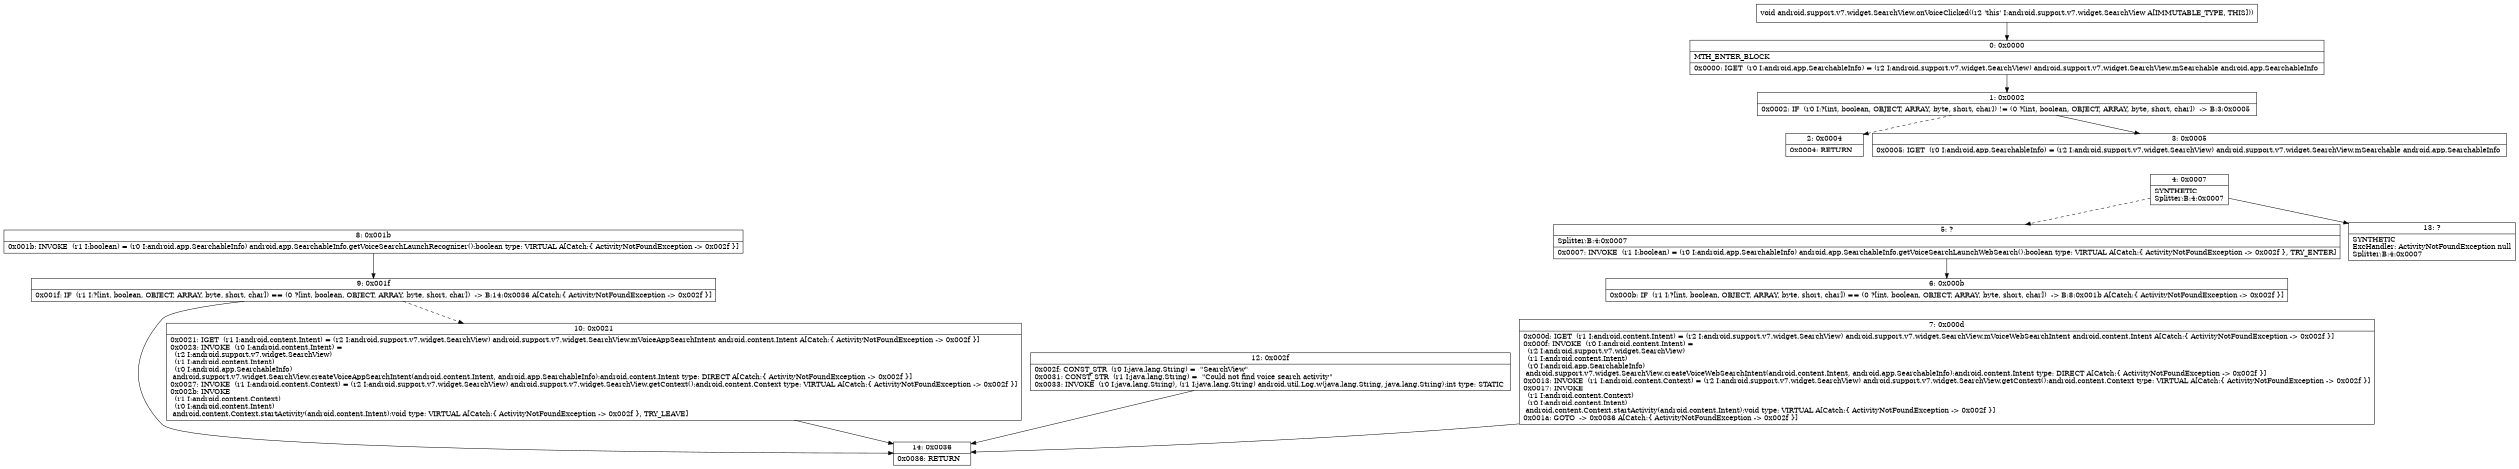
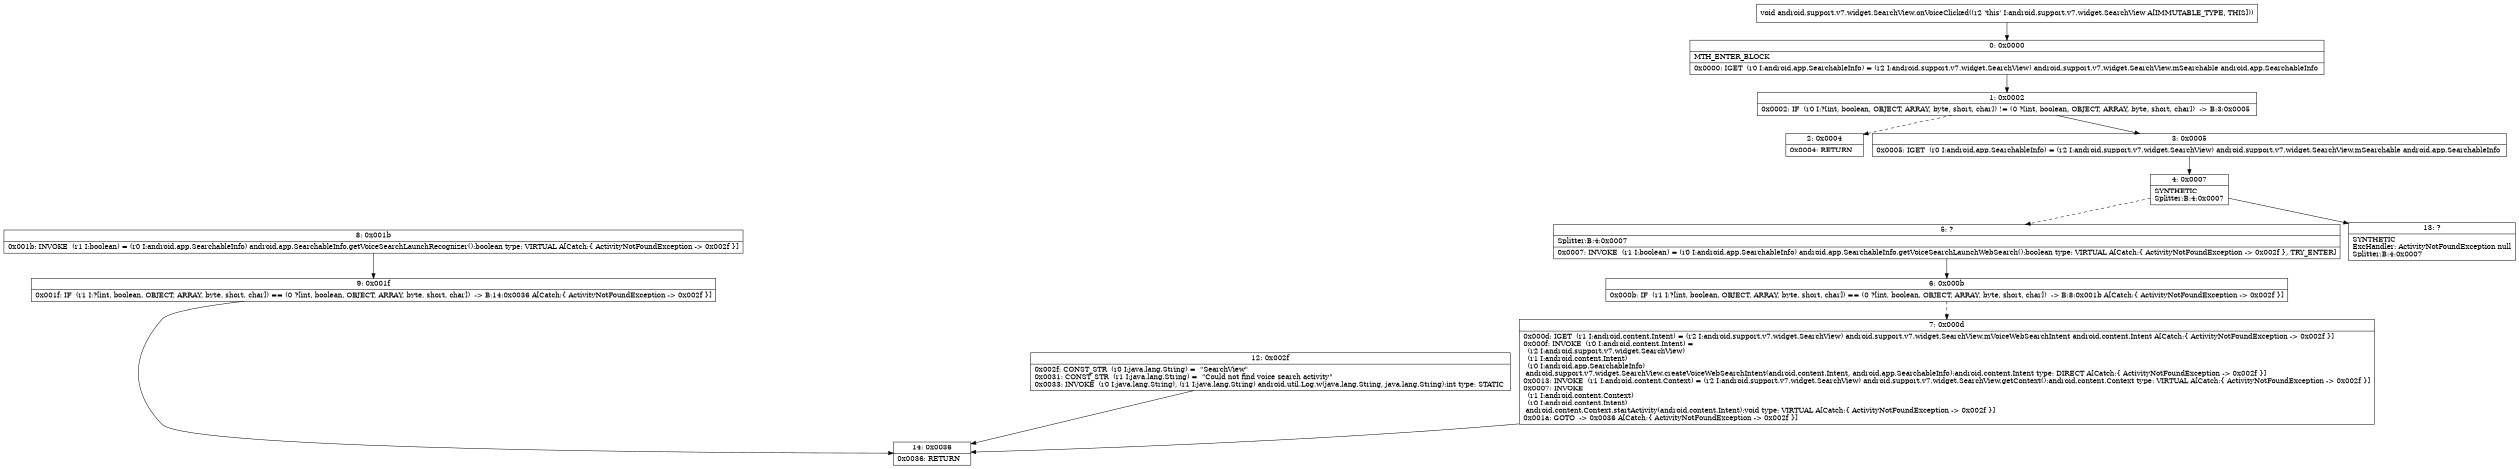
  digraph {
    node [shape=record]
    n1 [label="{0\:\ 0x0000|MTH_ENTER_BLOCK\l|0x0000: IGET  (r0 I:android.app.SearchableInfo) = (r2 I:android.support.v7.widget.SearchView) android.support.v7.widget.SearchView.mSearchable android.app.SearchableInfo \l}"]
    n2 [label="{1\:\ 0x0002|0x0002: IF  (r0 I:?[int, boolean, OBJECT, ARRAY, byte, short, char]) != (0 ?[int, boolean, OBJECT, ARRAY, byte, short, char])  \-\> B:3:0x0005 \l}"]
    n3 [label="{2\:\ 0x0004|0x0004: RETURN   \l}"]
    n4 [label="{3\:\ 0x0005|0x0005: IGET  (r0 I:android.app.SearchableInfo) = (r2 I:android.support.v7.widget.SearchView) android.support.v7.widget.SearchView.mSearchable android.app.SearchableInfo \l}"]
    n5 [label="{4\:\ 0x0007|SYNTHETIC\lSplitter:B:4:0x0007\l}"]
    n6 [label="{5\:\ ?|Splitter:B:4:0x0007\l|0x0007: INVOKE  (r1 I:boolean) = (r0 I:android.app.SearchableInfo) android.app.SearchableInfo.getVoiceSearchLaunchWebSearch():boolean type: VIRTUAL A[Catch:\{ ActivityNotFoundException \-\> 0x002f \}, TRY_ENTER]\l}"]
    n7 [label="{13\:\ ?|SYNTHETIC\lExcHandler: ActivityNotFoundException null\lSplitter:B:4:0x0007\l}"]
    n8 [label="{6\:\ 0x000b|0x000b: IF  (r1 I:?[int, boolean, OBJECT, ARRAY, byte, short, char]) == (0 ?[int, boolean, OBJECT, ARRAY, byte, short, char])  \-\> B:8:0x001b A[Catch:\{ ActivityNotFoundException \-\> 0x002f \}]\l}"]
-   n9 [label="{7\:\ 0x000d|0x000d: IGET  (r1 I:android.content.Intent) = (r2 I:android.support.v7.widget.SearchView) android.support.v7.widget.SearchView.mVoiceWebSearchIntent android.content.Intent A[Catch:\{ ActivityNotFoundException \-\> 0x002f \}]\l0x000f: INVOKE  (r0 I:android.content.Intent) = \l  (r2 I:android.support.v7.widget.SearchView)\l  (r1 I:android.content.Intent)\l  (r0 I:android.app.SearchableInfo)\l android.support.v7.widget.SearchView.createVoiceWebSearchIntent(android.content.Intent, android.app.SearchableInfo):android.content.Intent type: DIRECT A[Catch:\{ ActivityNotFoundException \-\> 0x002f \}]\l0x0013: INVOKE  (r1 I:android.content.Context) = (r2 I:android.support.v7.widget.SearchView) android.support.v7.widget.SearchView.getContext():android.content.Context type: VIRTUAL A[Catch:\{ ActivityNotFoundException \-\> 0x002f \}]\l0x0017: INVOKE  \l  (r1 I:android.content.Context)\l  (r0 I:android.content.Intent)\l android.content.Context.startActivity(android.content.Intent):void type: VIRTUAL A[Catch:\{ ActivityNotFoundException \-\> 0x002f \}]\l0x001a: GOTO  \-\> 0x0036 A[Catch:\{ ActivityNotFoundException \-\> 0x002f \}]\l}"]
+   n9 [label="{7\:\ 0x000d|0x000d: IGET  (r1 I:android.content.Intent) = (r2 I:android.support.v7.widget.SearchView) android.support.v7.widget.SearchView.mVoiceWebSearchIntent android.content.Intent A[Catch:\{ ActivityNotFoundException \-\> 0x002f \}]\l0x000f: INVOKE  (r0 I:android.content.Intent) = \l  (r2 I:android.support.v7.widget.SearchView)\l  (r1 I:android.content.Intent)\l  (r0 I:android.app.SearchableInfo)\l android.support.v7.widget.SearchView.createVoiceWebSearchIntent(android.content.Intent, android.app.SearchableInfo):android.content.Intent type: DIRECT A[Catch:\{ ActivityNotFoundException \-\> 0x002f \}]\l0x0013: INVOKE  (r1 I:android.content.Context) = (r2 I:android.support.v7.widget.SearchView) android.support.v7.widget.SearchView.getContext():android.content.Context type: VIRTUAL A[Catch:\{ ActivityNotFoundException \-\> 0x002f \}]\l0x0007: INVOKE  \l  (r1 I:android.content.Context)\l  (r0 I:android.content.Intent)\l android.content.Context.startActivity(android.content.Intent):void type: VIRTUAL A[Catch:\{ ActivityNotFoundException \-\> 0x002f \}]\l0x001a: GOTO  \-\> 0x0036 A[Catch:\{ ActivityNotFoundException \-\> 0x002f \}]\l}"]
    n10 [label="{14\:\ 0x0036|0x0036: RETURN   \l}"]
    n11 [label="{8\:\ 0x001b|0x001b: INVOKE  (r1 I:boolean) = (r0 I:android.app.SearchableInfo) android.app.SearchableInfo.getVoiceSearchLaunchRecognizer():boolean type: VIRTUAL A[Catch:\{ ActivityNotFoundException \-\> 0x002f \}]\l}"]
    n12 [label="{9\:\ 0x001f|0x001f: IF  (r1 I:?[int, boolean, OBJECT, ARRAY, byte, short, char]) == (0 ?[int, boolean, OBJECT, ARRAY, byte, short, char])  \-\> B:14:0x0036 A[Catch:\{ ActivityNotFoundException \-\> 0x002f \}]\l}"]
-   n13 [label="{10\:\ 0x0021|0x0021: IGET  (r1 I:android.content.Intent) = (r2 I:android.support.v7.widget.SearchView) android.support.v7.widget.SearchView.mVoiceAppSearchIntent android.content.Intent A[Catch:\{ ActivityNotFoundException \-\> 0x002f \}]\l0x0023: INVOKE  (r0 I:android.content.Intent) = \l  (r2 I:android.support.v7.widget.SearchView)\l  (r1 I:android.content.Intent)\l  (r0 I:android.app.SearchableInfo)\l android.support.v7.widget.SearchView.createVoiceAppSearchIntent(android.content.Intent, android.app.SearchableInfo):android.content.Intent type: DIRECT A[Catch:\{ ActivityNotFoundException \-\> 0x002f \}]\l0x0027: INVOKE  (r1 I:android.content.Context) = (r2 I:android.support.v7.widget.SearchView) android.support.v7.widget.SearchView.getContext():android.content.Context type: VIRTUAL A[Catch:\{ ActivityNotFoundException \-\> 0x002f \}]\l0x002b: INVOKE  \l  (r1 I:android.content.Context)\l  (r0 I:android.content.Intent)\l android.content.Context.startActivity(android.content.Intent):void type: VIRTUAL A[Catch:\{ ActivityNotFoundException \-\> 0x002f \}, TRY_LEAVE]\l}"]
    n14 [label="{12\:\ 0x002f|0x002f: CONST_STR  (r0 I:java.lang.String) =  \"SearchView\" \l0x0031: CONST_STR  (r1 I:java.lang.String) =  \"Could not find voice search activity\" \l0x0033: INVOKE  (r0 I:java.lang.String), (r1 I:java.lang.String) android.util.Log.w(java.lang.String, java.lang.String):int type: STATIC \l}"]
    n15 [label="{void android.support.v7.widget.SearchView.onVoiceClicked((r2 'this' I:android.support.v7.widget.SearchView A[IMMUTABLE_TYPE, THIS])) }"]
    n1 -> n2
    n2 -> n3 [style=dashed]
    n2 -> n4
+   n4 -> n5
    n5 -> n6 [style=dashed]
    n5 -> n7
    n6 -> n8
+   n8 -> n9 [style=dashed]
    n9 -> n10
    n11 -> n12
    n12 -> n10
-   n12 -> n13 [style=dashed]
-   n13 -> n10
    n14 -> n10
    n15 -> n1
  }
